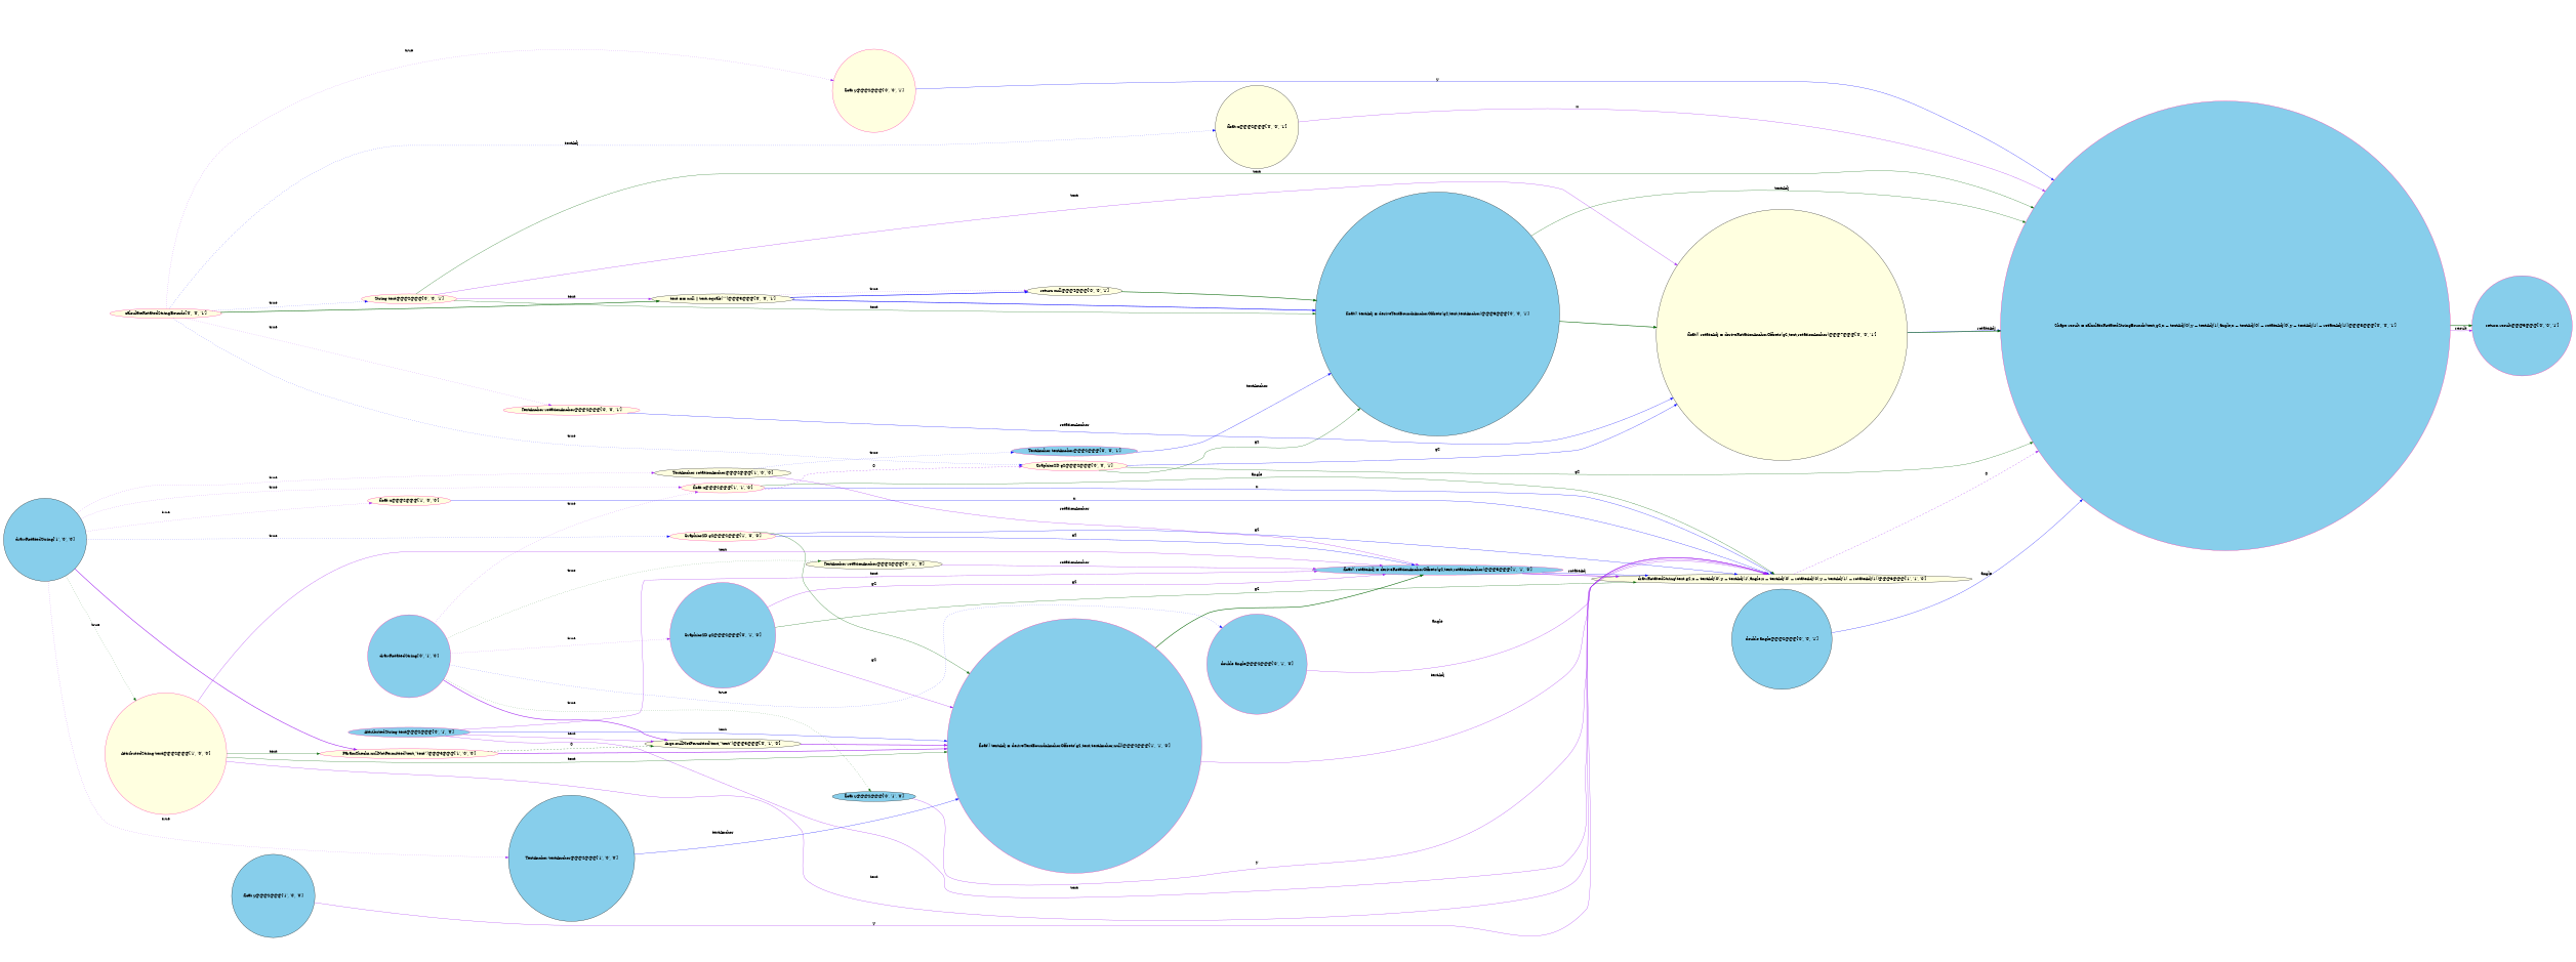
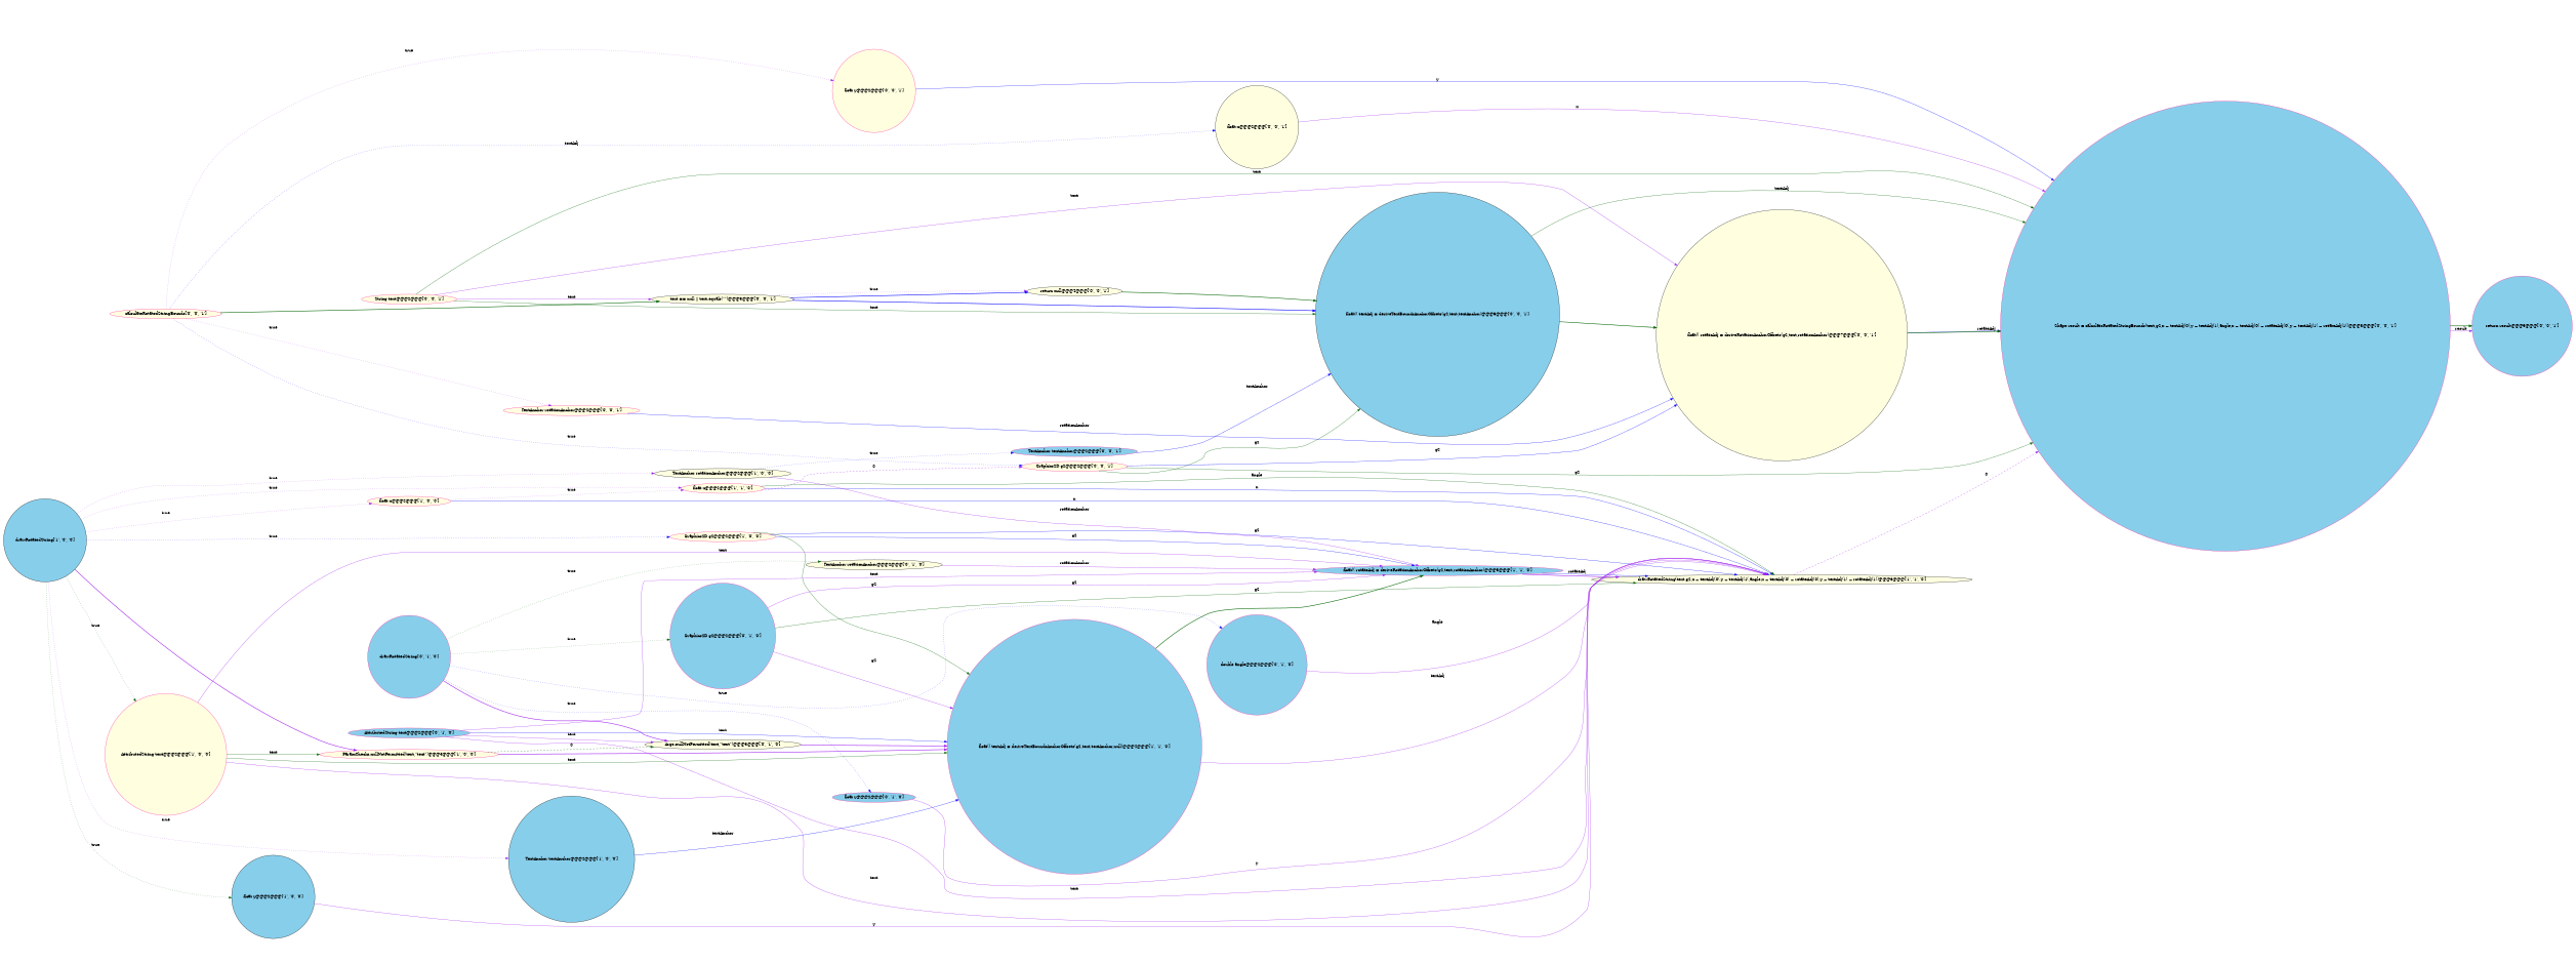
  digraph {
    rankdir=LR
    node [color=deeppink fillcolor=lightyellow shape=ellipse style=filled]
    edge [color=purple style=solid]
    n1 [label="float x@@@2@@@['1', '1', '0']"]
    n2 [color=black label="drawRotatedString(text,g2,x + textAdj(0(,y + textAdj(1(,angle,x + textAdj(0( + rotateAdj(0(,y + textAdj(1( + rotateAdj(1()@@@6@@@['1', '1', '0']"]
    n3 [label="Graphics2D g2@@@2@@@['0', '0', '1']"]
    n4 [fillcolor=skyblue label="Shape result = calculateRotatedStringBounds(text,g2,x + textAdj(0(,y + textAdj(1(,angle,x + textAdj(0( + rotateAdj(0(,y + textAdj(1( + rotateAdj(1()@@@8@@@['0', '0', '1']" shape=circle]
    n5 [color=black fillcolor=skyblue label="float(( textAdj = deriveTextBoundsAnchorOffsets(g2,text,textAnchor)@@@6@@@['0', '0', '1']" shape=circle]
    n6 [color=black label="float(( rotateAdj = deriveRotationAnchorOffsets(g2,text,rotationAnchor)@@@7@@@['0', '0', '1']" shape=circle]
    n7 [label="Graphics2D g2@@@2@@@['1', '0', '0']"]
    n8 [fillcolor=skyblue label="float(( textAdj = deriveTextBoundsAnchorOffsets(g2,text,textAnchor,null)@@@4@@@['1', '1', '0']" shape=circle]
    n9 [fillcolor=skyblue label="float(( rotateAdj = deriveRotationAnchorOffsets(g2,text,rotationAnchor)@@@5@@@['1', '1', '0']"]
-   n10 [color=black fillcolor=skyblue label="float y@@@2@@@['0', '1', '0']"]
+   n10 [fillcolor=skyblue label="float y@@@2@@@['0', '1', '0']"]
    n11 [color=black label="TextAnchor rotationAnchor@@@2@@@['1', '0', '0']"]
    n12 [fillcolor=skyblue label="TextAnchor textAnchor@@@2@@@['0', '0', '1']"]
    n13 [label="float y@@@2@@@['0', '0', '1']" shape=circle]
    n14 [fillcolor=skyblue label="return result@@@9@@@['0', '0', '1']" shape=circle]
    n15 [label="float x@@@2@@@['1', '0', '0']"]
    n16 [fillcolor=skyblue label="Graphics2D g2@@@2@@@['0', '1', '0']" shape=circle]
    n17 [color=black label="Args.nullNotPermitted(text,\"text\")@@@3@@@['0', '1', '0']"]
    n18 [color=black label="TextAnchor rotationAnchor@@@2@@@['0', '1', '0']"]
    n19 [color=black label="float x@@@2@@@['0', '0', '1']" shape=circle]
    n20 [label="calculateRotatedStringBounds['0', '0', '1']"]
    n21 [label="String text@@@2@@@['0', '0', '1']"]
    n22 [label="TextAnchor rotationAnchor@@@2@@@['0', '0', '1']"]
    n23 [color=black label="text == null || text.equals(\"\")@@@3@@@['0', '0', '1']"]
-   n24 [color=black fillcolor=skyblue label="double angle@@@2@@@['0', '0', '1']" shape=circle]
    n25 [color=black label="return null@@@4@@@['0', '0', '1']"]
    n26 [color=black fillcolor=skyblue label="float y@@@2@@@['1', '0', '0']" shape=circle]
    n27 [fillcolor=skyblue label="AttributedString text@@@2@@@['0', '1', '0']"]
    n28 [label="AttributedString text@@@2@@@['1', '0', '0']" shape=circle]
    n29 [label="ParamChecks.nullNotPermitted(text,\"text\")@@@3@@@['1', '0', '0']"]
    n30 [fillcolor=skyblue label="double angle@@@2@@@['0', '1', '0']" shape=circle]
    n31 [color=black fillcolor=skyblue label="TextAnchor textAnchor@@@2@@@['1', '0', '0']" shape=circle]
    n32 [fillcolor=skyblue label="drawRotatedString['0', '1', '0']" shape=circle]
    n33 [color=black fillcolor=skyblue label="drawRotatedString['1', '0', '0']" shape=circle]
    n1 -> n2 [color=blue label=x]
    n1 -> n2 [color=darkgreen label=angle]
    n1 -> n3 [label=0 style=dashed]
    n2 -> n4 [label=0 style=dashed]
    n3 -> n4 [color=darkgreen label=g2]
    n3 -> n5 [color=darkgreen label=g2]
    n3 -> n6 [color=blue label=g2]
    n4 -> n14 [color=darkgreen style=bold]
    n4 -> n14 [label=result]
    n5 -> n4 [color=darkgreen label=textAdj]
    n5 -> n6 [color=darkgreen style=bold]
    n6 -> n4 [color=blue label=rotateAdj]
    n6 -> n4 [color=darkgreen style=bold]
    n7 -> n2 [color=blue label=g2]
    n7 -> n8 [color=darkgreen label=g2]
    n7 -> n9 [color=blue label=g2]
    n8 -> n2 [label=textAdj]
    n8 -> n9 [color=darkgreen style=bold]
    n9 -> n2 [style=bold]
    n9 -> n2 [color=blue label=rotateAdj]
    n10 -> n2 [label=y]
    n11 -> n9 [label=rotationAnchor]
    n11 -> n12 [color=blue label=true style=dotted]
    n12 -> n5 [color=blue label=textAnchor]
    n13 -> n4 [color=blue label=y]
    n15 -> n2 [color=blue label=x]
    n16 -> n2 [color=darkgreen label=g2]
    n16 -> n8 [label=g2]
    n16 -> n9 [label=g2]
    n17 -> n8 [style=bold]
    n18 -> n9 [label=rotationAnchor]
    n19 -> n4 [label=x]
    n20 -> n3 [color=blue label=true style=dotted]
    n20 -> n13 [label=true style=dotted]
    n20 -> n19 [color=blue label=textAdj style=dotted]
-   n20 -> n21 [color=blue label=true style=dotted]
    n20 -> n22 [label=true style=dotted]
    n20 -> n23 [color=darkgreen style=bold]
    n21 -> n4 [color=darkgreen label=text]
    n21 -> n5 [color=darkgreen label=text]
    n21 -> n6 [label=text]
    n21 -> n23 [label=text]
    n22 -> n6 [color=blue label=rotationAnchor]
    n23 -> n5 [color=blue style=bold]
    n23 -> n25 [label=true style=dotted]
    n23 -> n25 [color=blue style=bold]
-   n24 -> n4 [color=blue label=angle]
    n25 -> n5 [color=darkgreen style=bold]
    n26 -> n2 [label=y]
    n27 -> n2 [label=text]
    n27 -> n8 [color=blue label=text]
    n27 -> n9 [label=text]
    n27 -> n17 [label=text]
    n28 -> n2 [label=text]
    n28 -> n8 [color=darkgreen label=text]
    n28 -> n9 [label=text]
    n28 -> n29 [color=darkgreen label=text]
    n29 -> n8 [style=bold]
    n29 -> n17 [color=darkgreen label=0 style=dashed]
    n30 -> n2 [label=angle]
    n31 -> n8 [color=blue label=textAnchor]
-   n32 -> n1 [label=true style=dotted]
-   n32 -> n10 [color=darkgreen label=true style=dotted]
-   n32 -> n16 [label=true style=dotted]
+   n15 -> n1 [label=true style=dotted]
+   n32 -> n10 [color=blue label=true style=dotted]
+   n32 -> n16 [color=darkgreen label=true style=dotted]
    n32 -> n17 [style=bold]
    n32 -> n18 [color=darkgreen label=true style=dotted]
    n32 -> n30 [color=blue label=true style=dotted]
    n33 -> n1 [label=true style=dotted]
    n33 -> n7 [color=blue label=true style=dotted]
    n33 -> n11 [label=true style=dotted]
    n33 -> n15 [label=true style=dotted]
+   n33 -> n26 [color=darkgreen label=true style=dotted]
    n33 -> n28 [color=darkgreen label=true style=dotted]
    n33 -> n29 [style=bold]
    n33 -> n31 [label=true style=dotted]
  }
